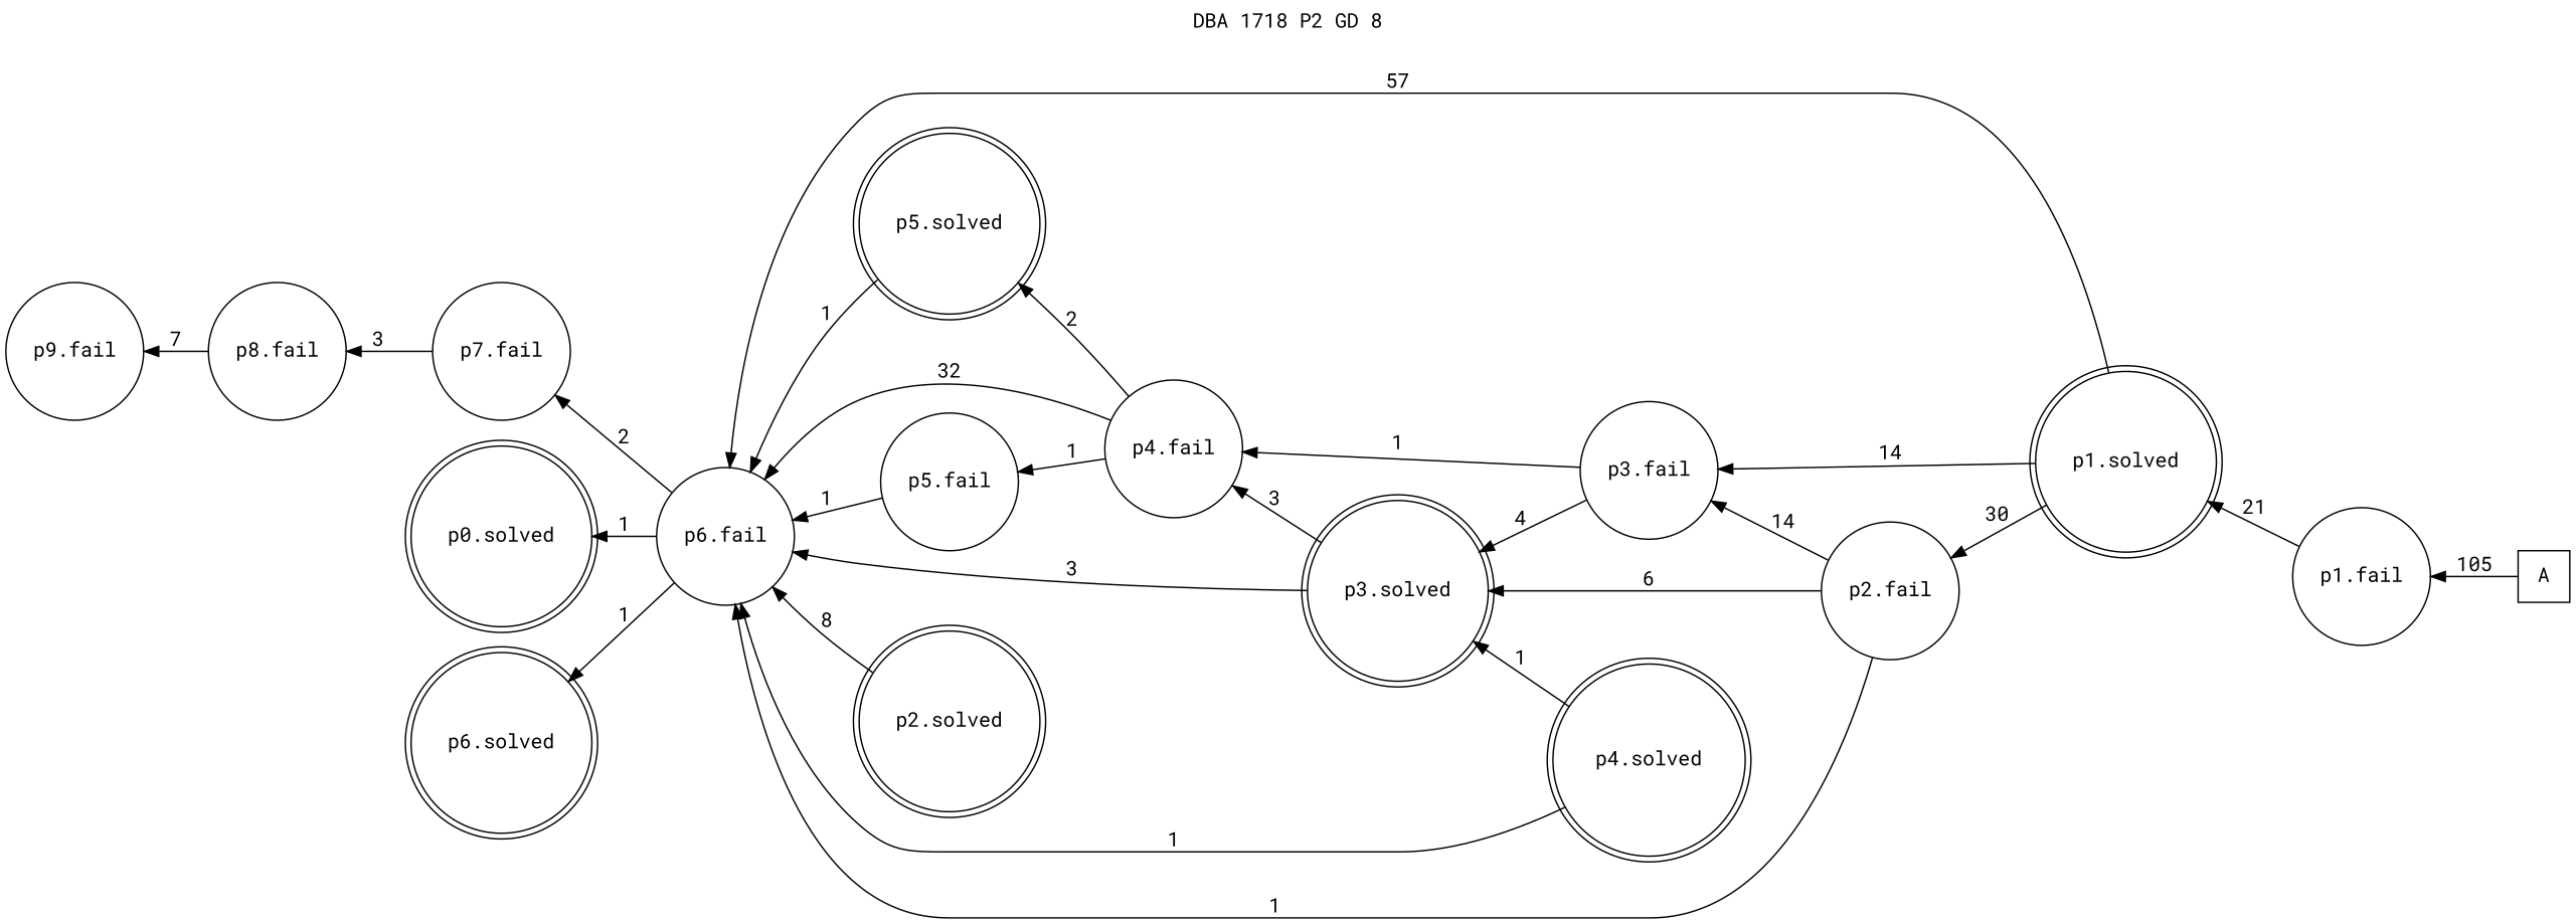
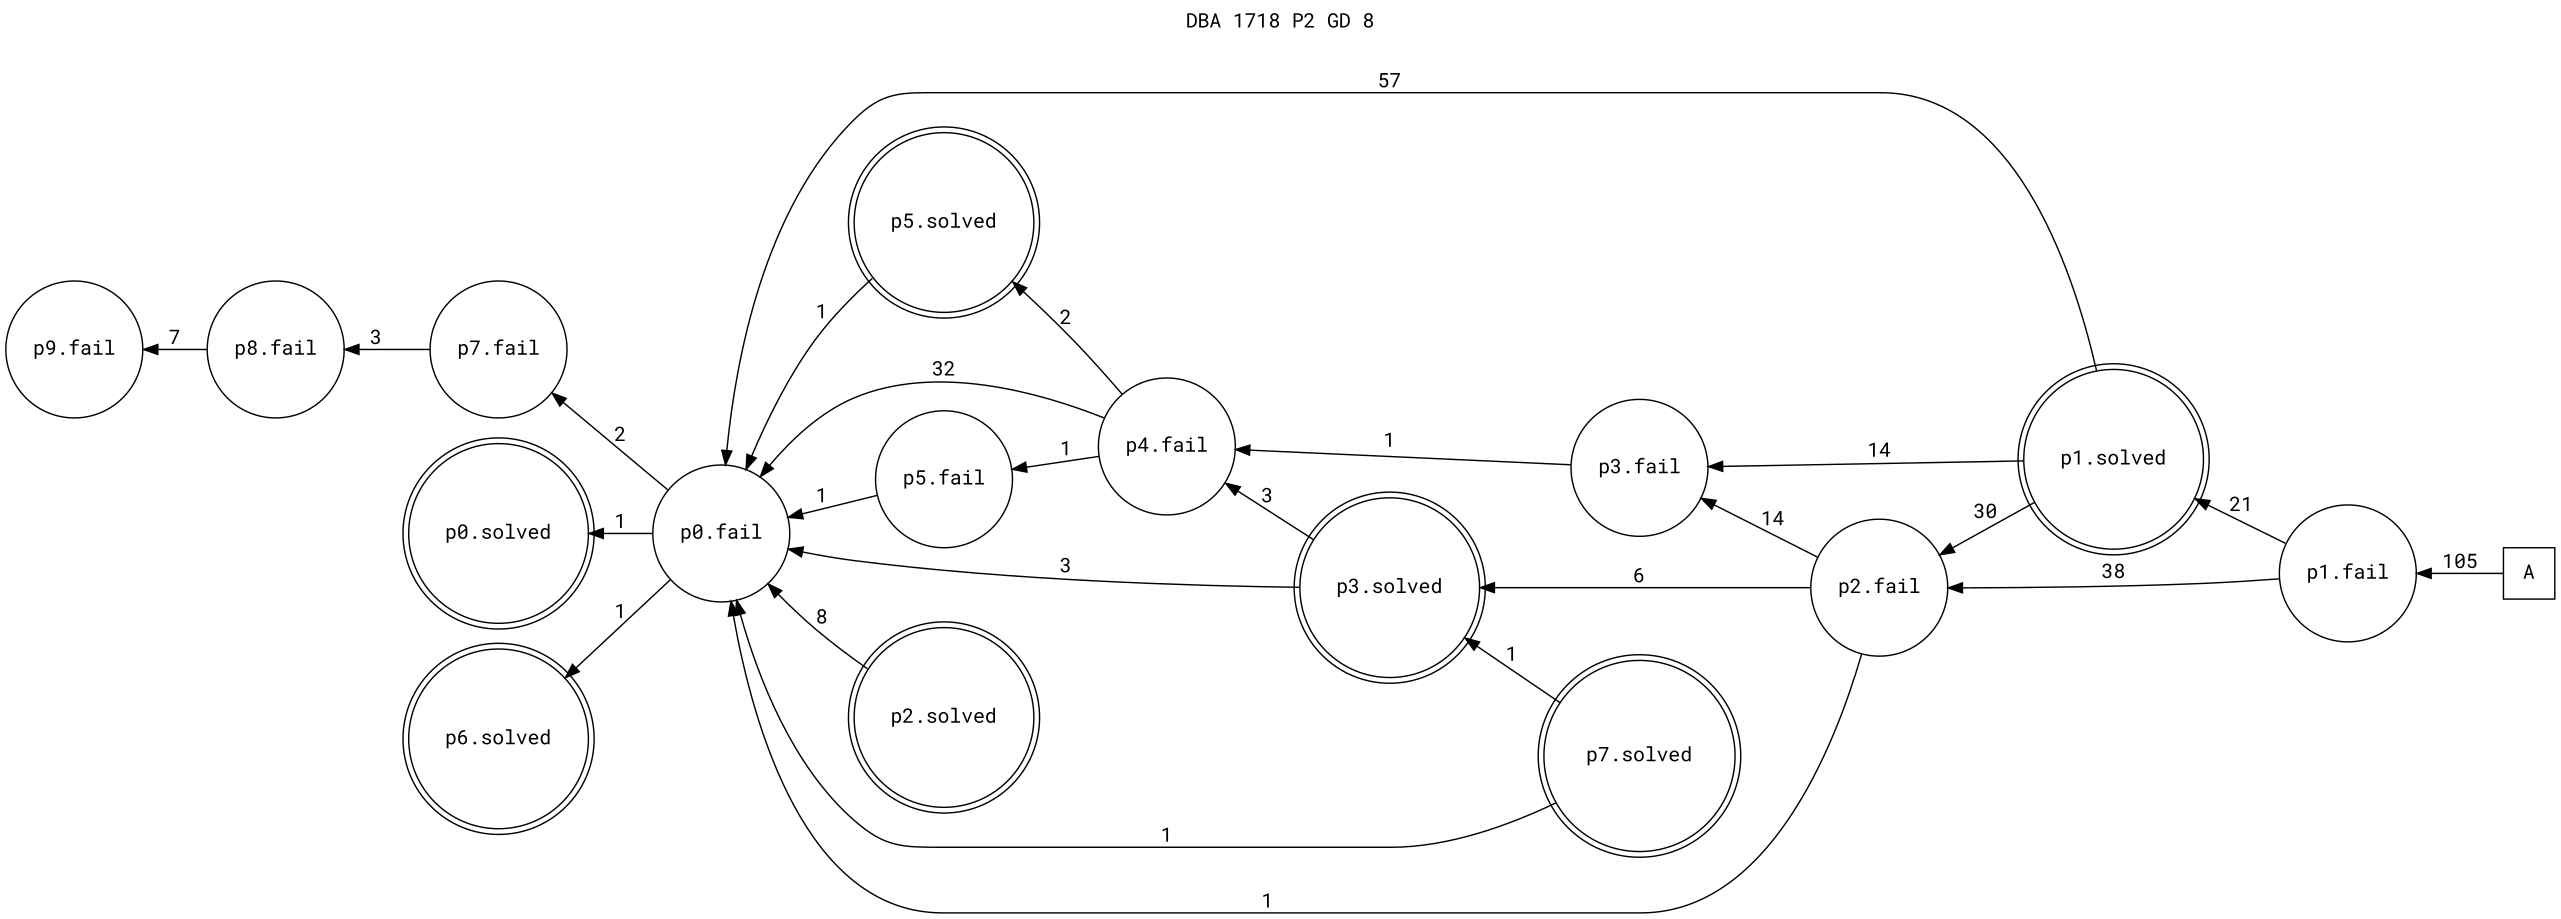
  digraph {
    fontname="Roboto Mono"
    label=" DBA 1718 P2 GD 8 "
    labelloc=tl
    rankdir=RL
    node [fontname="Roboto Mono" shape=circle]
    edge [fontname="Roboto Mono"]
    n1 [label=A shape=square]
    n2 [label="p1.fail"]
    n3 [label="p1.solved" shape=doublecircle]
    n4 [label="p2.fail"]
    n5 [label="p3.fail"]
-   n6 [label="p6.fail"]
+   n6 [label="p0.fail"]
    n7 [label="p3.solved" shape=doublecircle]
    n8 [label="p4.fail"]
    n9 [label="p7.fail"]
    n10 [label="p0.solved" shape=doublecircle]
    n11 [label="p6.solved" shape=doublecircle]
-   n12 [label="p4.solved" shape=doublecircle]
+   n12 [label="p7.solved" shape=doublecircle]
    n13 [label="p2.solved" shape=doublecircle]
    n14 [label="p5.fail"]
    n15 [label="p5.solved" shape=doublecircle]
    n16 [label="p8.fail"]
    n17 [label="p9.fail"]
    n1 -> n2 [label=105]
    n2 -> n3 [label=21]
+   n2 -> n4 [label=38]
    n3 -> n4 [label=30]
    n3 -> n5 [label=14]
    n3 -> n6 [label=57]
    n4 -> n5 [label=14]
    n4 -> n6 [label=1]
    n4 -> n7 [label=6]
-   n5 -> n7 [label=4]
    n5 -> n8 [label=1]
    n6 -> n9 [label=2]
    n6 -> n10 [label=1]
    n6 -> n11 [label=1]
    n7 -> n6 [label=3]
    n7 -> n8 [label=3]
    n8 -> n6 [label=32]
    n8 -> n14 [label=1]
    n8 -> n15 [label=2]
    n9 -> n16 [label=3]
    n12 -> n6 [label=1]
    n12 -> n7 [label=1]
    n13 -> n6 [label=8]
    n14 -> n6 [label=1]
    n15 -> n6 [label=1]
    n16 -> n17 [label=7]
  }
